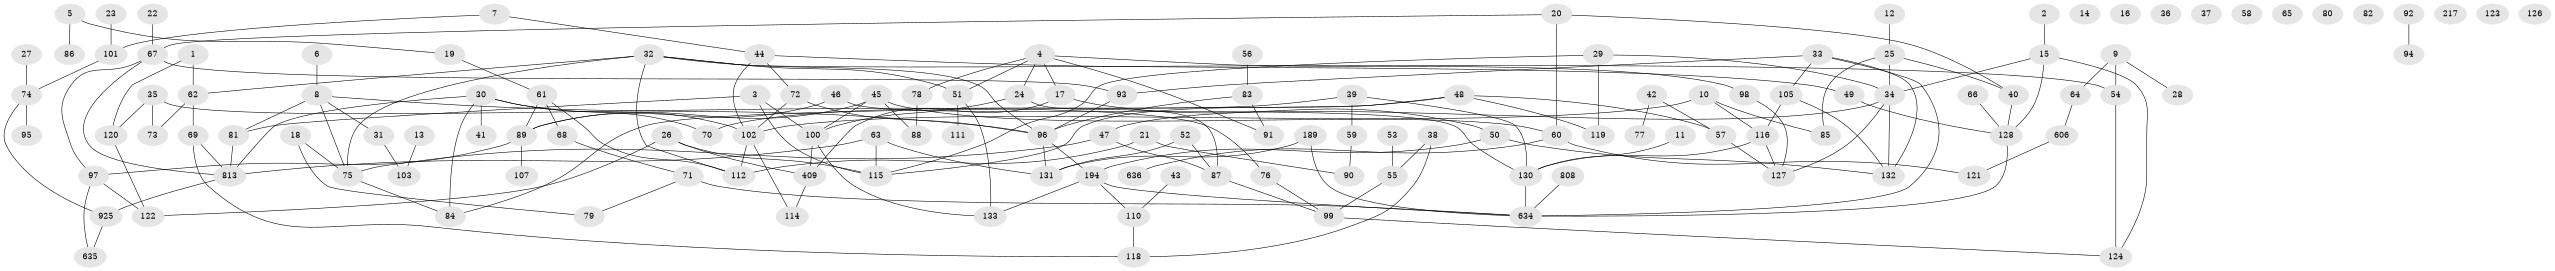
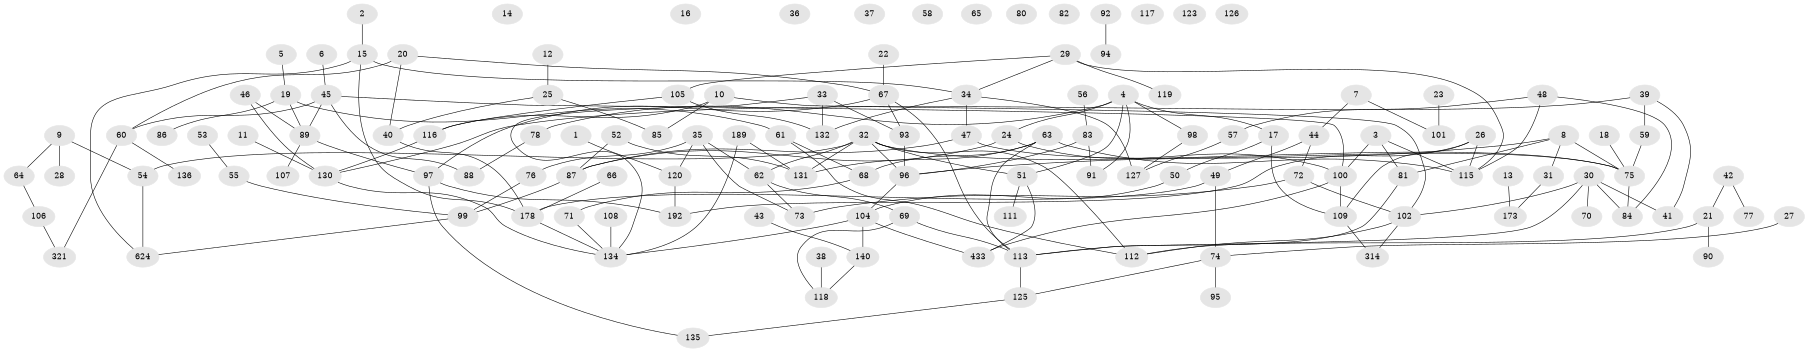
  graph {
    node [color=gray90 style=filled]
    1
    62
    120
    73
    69
-   122
+   122 [label=192]
    2
    15
    34
-   124
-   128
+   124 [label=624]
+   128 [label=178]
    3
    81
    100
    115
-   113 [label=813]
-   109 [label=409]
-   133
+   113
+   109
+   133 [label=433]
    4
    17
    24
    51
    78
    91
    98
    50
    87
    111
    88
    127
    5
    19
    61
    86
    6
    45
    60
    89
    7
    44
    101
    102
    49
    72
    8
    31
    75
    96
-   103
+   103 [label=173]
    84
-   104 [label=194]
+   104
    9
    28
    54
    64
-   106 [label=606]
+   106
    10
    85
    116
    112
-   114
+   114 [label=314]
    130
    11
-   134 [label=634]
+   134
    12
    25
    40
    13
    14
    132
    47
    16
    18
-   79
    68
    20
    67
-   121
-   136 [label=636]
+   121 [label=321]
+   136
    93
    97
    21
    90
    22
    23
    99
    26
    27
    74
    95
-   125 [label=925]
+   125
    29
    105
    119
    30
    41
    70
    32
    131
    33
    35
    76
    36
    37
    38
    55
    118
    39
    59
    42
    57
    77
    43
-   110
+   110 [label=140]
    107
    46
    48
    52
    53
    56
    83
    58
    71
    63
    65
    66
-   135 [label=635]
+   135
    80
    82
    92
    94
-   108 [label=808]
-   117 [label=217]
+   108
+   117
    123
    126
    n136 [label=189]
-   1 -- 62
+   35 -- 62
    1 -- 120
    62 -- 73
    62 -- 69
    120 -- 122
    69 -- 113
    69 -- 118
    2 -- 15
    15 -- 34
    15 -- 124
    15 -- 128
    34 -- 127
    34 -- 132
    34 -- 47
    128 -- 134
    3 -- 81
    3 -- 100
    3 -- 115
    81 -- 113
    100 -- 109
    100 -- 133
    113 -- 125
    109 -- 114
    4 -- 17
    4 -- 24
    4 -- 51
    4 -- 78
    4 -- 91
    4 -- 98
    17 -- 109
    17 -- 50
    24 -- 100
    24 -- 87
    51 -- 133
    51 -- 111
    78 -- 88
    98 -- 127
    50 -- 104
-   50 -- 132
    87 -- 99
    5 -- 19
    19 -- 61
-   5 -- 86
-   61 -- 89
+   19 -- 86
+   19 -- 89
    61 -- 112
    61 -- 68
-   6 -- 8
+   6 -- 45
    45 -- 100
    45 -- 88
    45 -- 60
    45 -- 89
    60 -- 121
    60 -- 136
    89 -- 97
    89 -- 107
    7 -- 44
    7 -- 101
-   44 -- 102
    44 -- 49
    44 -- 72
    102 -- 112
    102 -- 114
    49 -- 128
-   101 -- 74
-   72 -- 96
+   49 -- 74
+   72 -- 73
    72 -- 102
    8 -- 81
    8 -- 31
    8 -- 75
    8 -- 96
    31 -- 103
    75 -- 84
    96 -- 104
    104 -- 133
    104 -- 134
    104 -- 110
    9 -- 28
    9 -- 54
    9 -- 64
    54 -- 124
    64 -- 106
    106 -- 121
    10 -- 102
    10 -- 85
    10 -- 116
-   116 -- 127
    116 -- 130
    130 -- 134
    11 -- 130
    12 -- 25
-   25 -- 34
    25 -- 85
    25 -- 40
    40 -- 128
    13 -- 103
    47 -- 87
    47 -- 75
    18 -- 75
-   18 -- 79
    68 -- 71
    20 -- 60
    20 -- 40
    20 -- 67
    67 -- 113
    67 -- 93
    67 -- 97
    93 -- 96
    97 -- 122
    97 -- 135
    21 -- 112
    21 -- 90
    22 -- 67
    23 -- 101
    99 -- 124
    26 -- 122
    26 -- 115
    26 -- 109
    27 -- 74
    74 -- 95
    74 -- 125
    125 -- 135
    29 -- 34
    29 -- 115
-   33 -- 105
+   29 -- 105
    29 -- 119
    105 -- 116
    105 -- 132
    30 -- 113
    30 -- 102
    30 -- 84
    30 -- 41
    30 -- 70
    32 -- 62
    32 -- 51
    32 -- 75
    32 -- 96
    32 -- 54
    32 -- 112
-   96 -- 131
+   32 -- 131
    33 -- 134
    33 -- 132
    33 -- 93
    35 -- 120
    35 -- 73
    35 -- 76
    76 -- 99
-   38 -- 55
    38 -- 118
    55 -- 99
    39 -- 130
-   39 -- 70
+   39 -- 41
    39 -- 59
-   59 -- 90
-   42 -- 57
+   59 -- 75
+   42 -- 21
    42 -- 77
    57 -- 127
    43 -- 110
    110 -- 118
    46 -- 89
    46 -- 130
    48 -- 115
    48 -- 84
-   48 -- 119
    48 -- 57
    52 -- 87
    52 -- 131
    53 -- 55
    56 -- 83
    83 -- 91
    83 -- 96
    71 -- 134
-   71 -- 79
    63 -- 115
    63 -- 113
+   63 -- 68
    63 -- 131
    66 -- 128
    92 -- 94
    108 -- 134
    n136 -- 134
    n136 -- 131
  }
